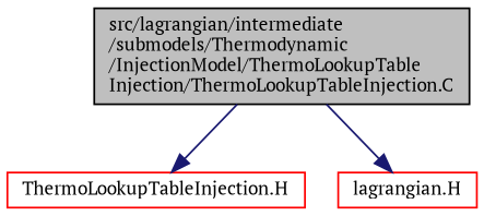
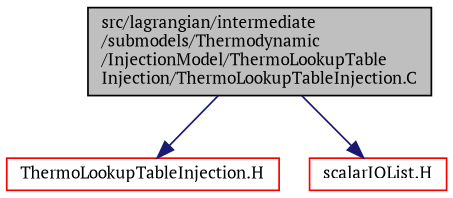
  digraph {
    fontname="PT Serif"
    node [color=red fontname="PT Serif" fontsize=10 shape=record]
    edge [color=midnightblue fontname="PT Serif" fontsize=10 labelfontname=Helvetica labelfontsize=10 style=solid]
    n1 [color=black fillcolor=grey75 fontcolor=black height=0.2 label="src/lagrangian/intermediate\l/submodels/Thermodynamic\l/InjectionModel/ThermoLookupTable\lInjection/ThermoLookupTableInjection.C" style=filled width=0.4]
    n2 [height=0.2 label="ThermoLookupTableInjection.H" width=0.4]
-   n3 [height=0.2 label="lagrangian.H" width=0.4]
+   n3 [height=0.2 label="scalarIOList.H" width=0.4]
    n1 -> n2
    n1 -> n3
  }
